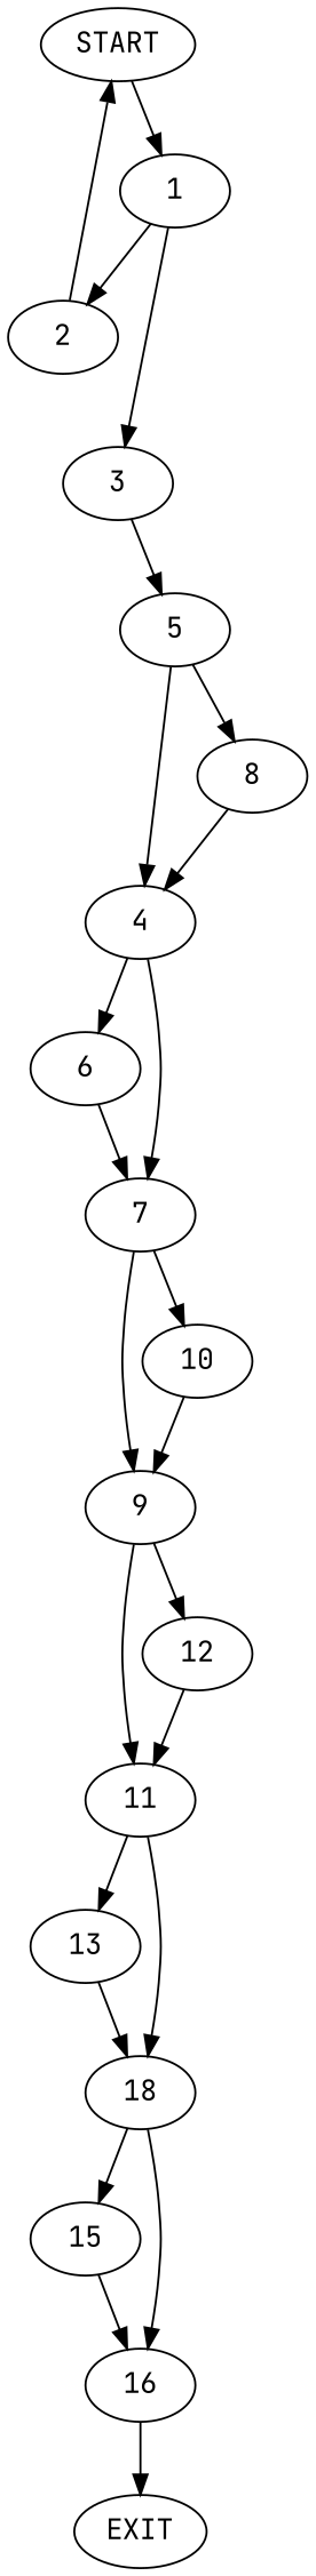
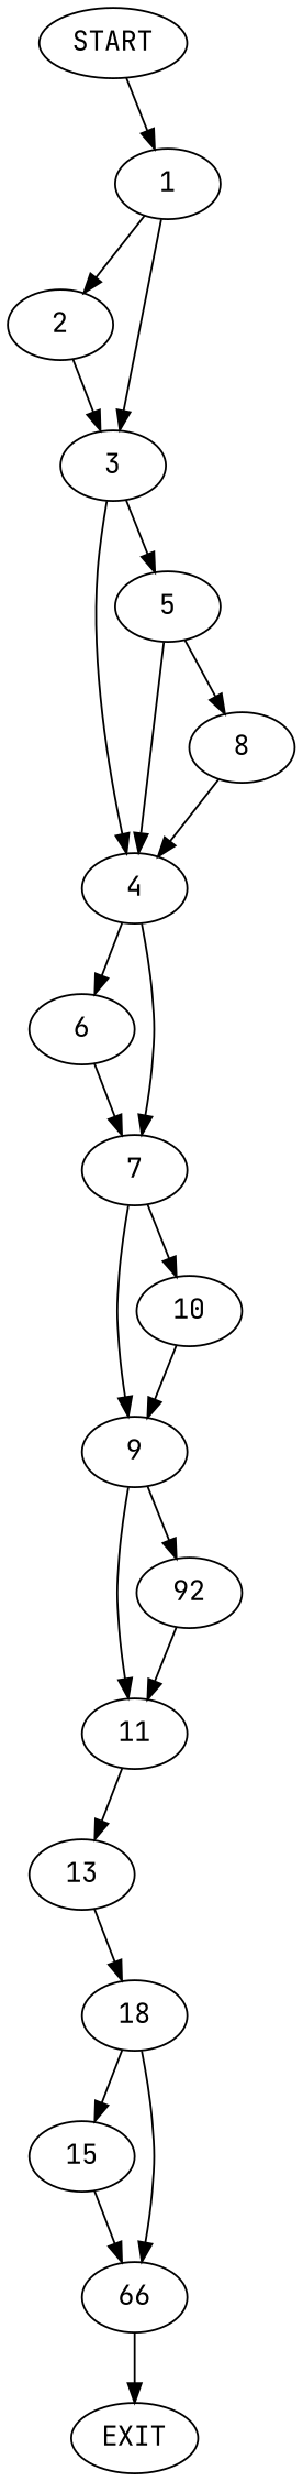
  digraph {
    fontname="JetBrains Mono"
    node [fontname="JetBrains Mono"]
    edge [fontname="JetBrains Mono"]
    n1 [label=START]
    1
    2
    3
    n5 [label=EXIT]
    4
    5
    6
    7
    8
    9
    10
    11
-   12
+   12 [label=92]
    13
    n16 [label=18]
    15
-   16
+   16 [label=66]
    n1 -> 1
    1 -> 2
    1 -> 3
-   2 -> n1
+   2 -> 3
+   3 -> 4
    3 -> 5
    4 -> 6
    4 -> 7
    5 -> 4
    5 -> 8
    6 -> 7
    7 -> 9
    7 -> 10
    8 -> 4
    9 -> 11
    9 -> 12
    10 -> 9
    11 -> 13
-   11 -> n16
    12 -> 11
    13 -> n16
    n16 -> 15
    n16 -> 16
    15 -> 16
    16 -> n5
  }
